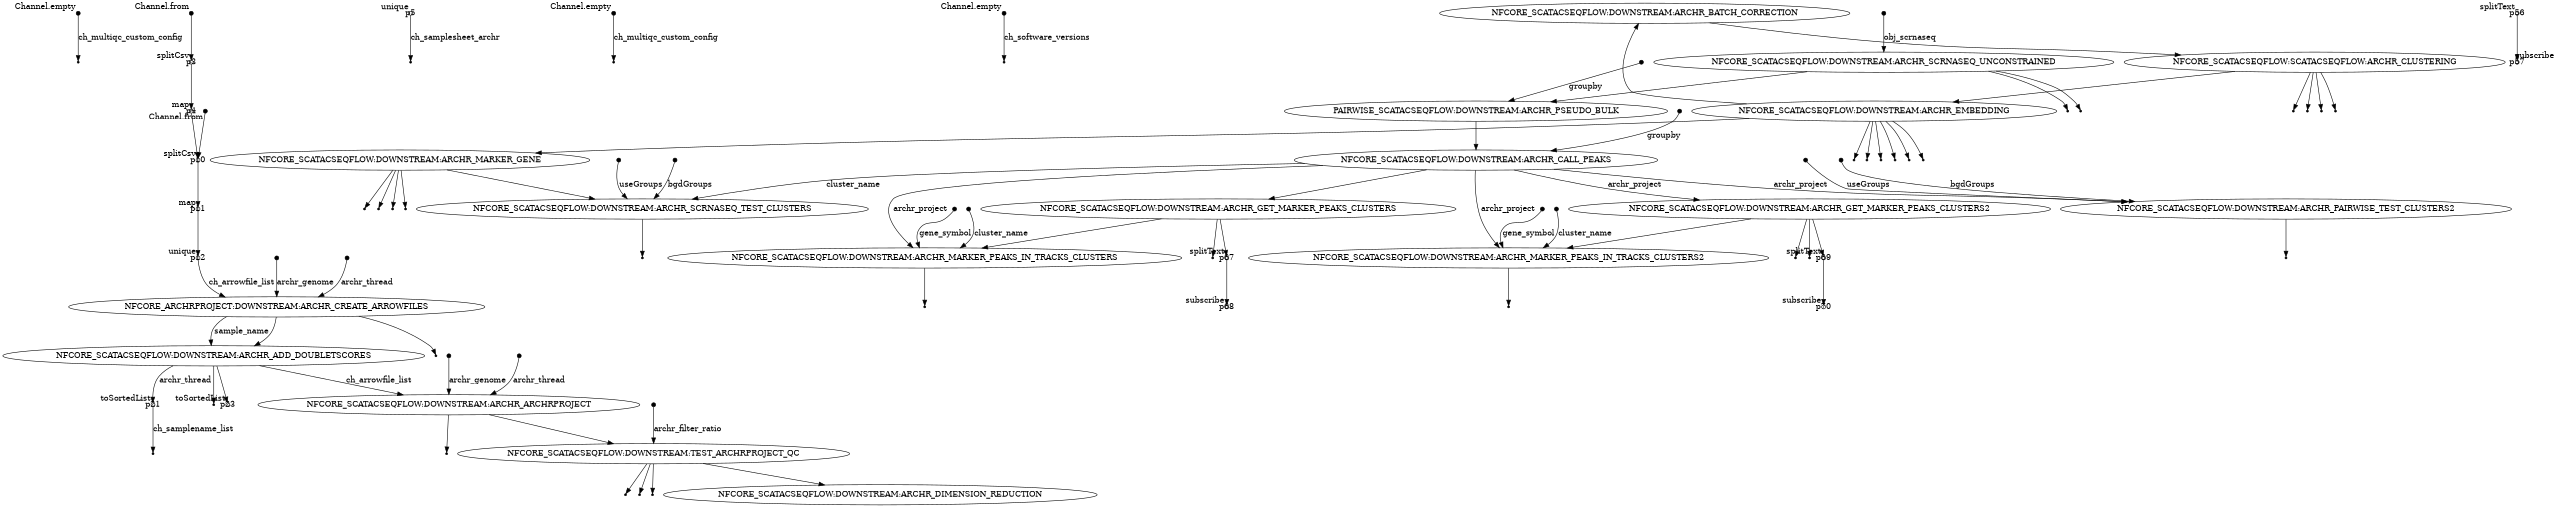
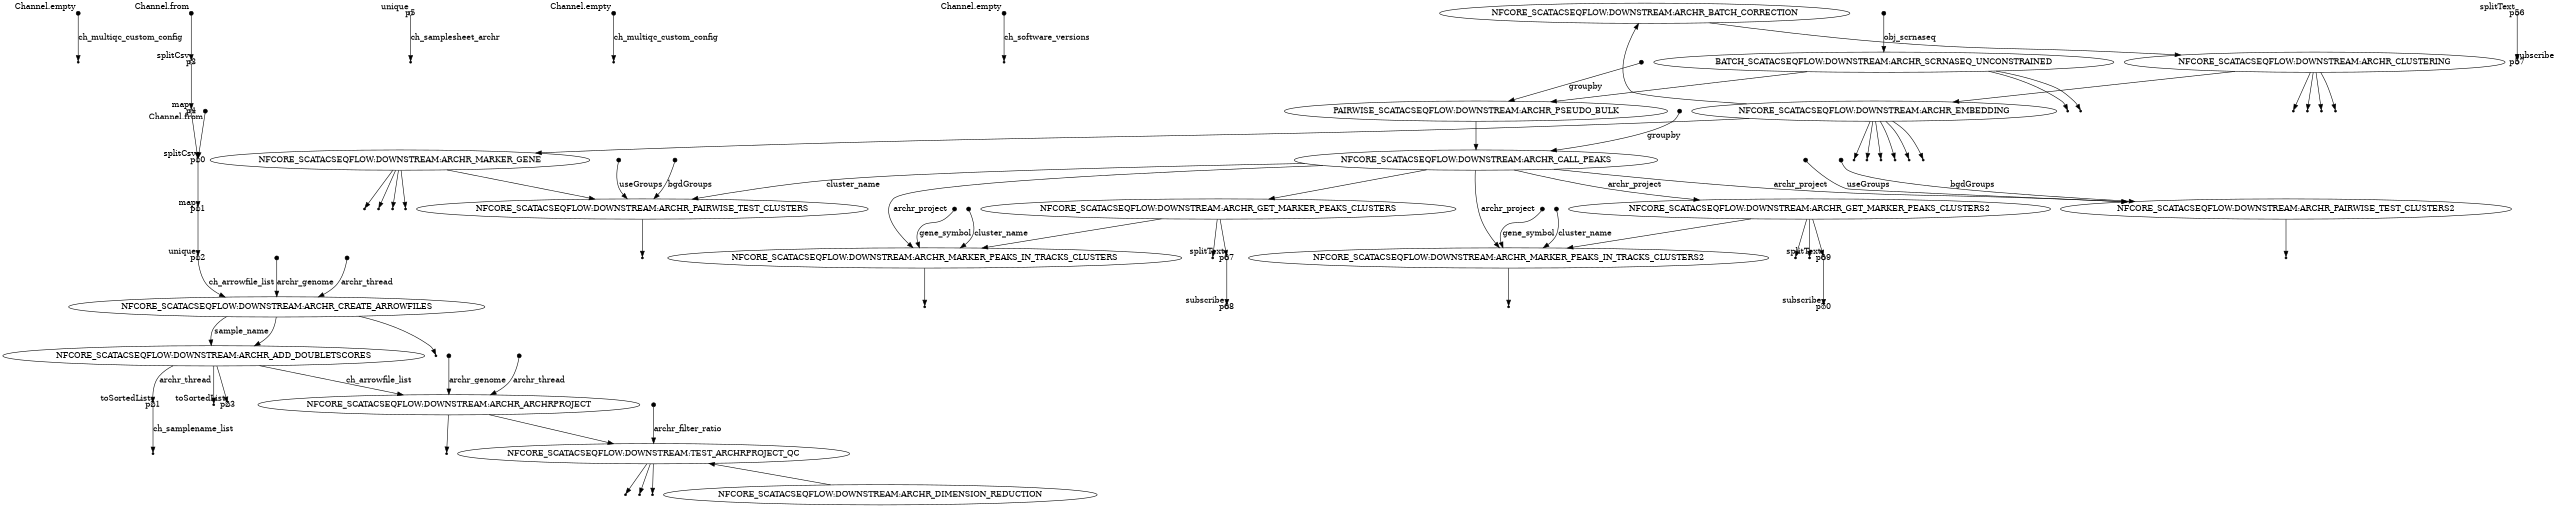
  digraph {
    node [shape=point]
    p0 [fixedsize=true width=0.1 xlabel="Channel.empty"]
    p1
    p2 [fixedsize=true width=0.1 xlabel="Channel.from"]
    p3 [fixedsize=true shape=circle width=0.1 xlabel=splitCsv]
    p4 [fixedsize=true shape=circle width=0.1 xlabel=map]
    p10 [fixedsize=true shape=circle width=0.1 xlabel=splitCsv]
    p5 [fixedsize=true shape=circle width=0.1 xlabel=unique]
    p6
    p7 [fixedsize=true width=0.1 xlabel="Channel.empty"]
    p8
    p9 [fixedsize=true width=0.1 xlabel="Channel.from"]
    p11 [fixedsize=true shape=circle width=0.1 xlabel=map]
    p12 [fixedsize=true shape=circle width=0.1 xlabel=unique]
-   n14 [label="NFCORE_ARCHRPROJECT:DOWNSTREAM:ARCHR_CREATE_ARROWFILES" shape=""]
+   n14 [label="NFCORE_SCATACSEQFLOW:DOWNSTREAM:ARCHR_CREATE_ARROWFILES" shape=""]
    n15 [label="NFCORE_SCATACSEQFLOW:DOWNSTREAM:ARCHR_ADD_DOUBLETSCORES" shape=""]
    p18
    p21 [fixedsize=true shape=circle width=0.1 xlabel=toSortedList]
    p20
    p23 [fixedsize=true shape=circle width=0.1 xlabel=toSortedList]
    n20 [label="NFCORE_SCATACSEQFLOW:DOWNSTREAM:ARCHR_ARCHRPROJECT" shape=""]
    p13 [fixedsize=true width=0.1 xlabel="Channel.empty"]
    p14
    p15 [fixedsize=true width=0.1]
    p16 [fixedsize=true width=0.1]
    p22
    p27
    n27 [label="NFCORE_SCATACSEQFLOW:DOWNSTREAM:TEST_ARCHRPROJECT_QC" shape=""]
    p32
    p31
    p30
    n31 [label="NFCORE_SCATACSEQFLOW:DOWNSTREAM:ARCHR_DIMENSION_REDUCTION" shape=""]
    p24 [fixedsize=true width=0.1]
    p25 [fixedsize=true width=0.1]
    p28 [fixedsize=true width=0.1]
    n35 [label="NFCORE_SCATACSEQFLOW:DOWNSTREAM:ARCHR_BATCH_CORRECTION" shape=""]
-   n36 [label="NFCORE_SCATACSEQFLOW:SCATACSEQFLOW:ARCHR_CLUSTERING" shape=""]
+   n36 [label="NFCORE_SCATACSEQFLOW:DOWNSTREAM:ARCHR_CLUSTERING" shape=""]
    n37 [label="NFCORE_SCATACSEQFLOW:DOWNSTREAM:ARCHR_EMBEDDING" shape=""]
    p39
    p38
    p37
    p36
    n42 [label="NFCORE_SCATACSEQFLOW:DOWNSTREAM:ARCHR_MARKER_GENE" shape=""]
    p46
    p45
    p44
    p43
    p42
    p41
    p51
    p50
    p49
    p48
-   n53 [label="NFCORE_SCATACSEQFLOW:DOWNSTREAM:ARCHR_SCRNASEQ_TEST_CLUSTERS" shape=""]
-   n54 [label="NFCORE_SCATACSEQFLOW:DOWNSTREAM:ARCHR_SCRNASEQ_UNCONSTRAINED" shape=""]
+   n53 [label="NFCORE_SCATACSEQFLOW:DOWNSTREAM:ARCHR_PAIRWISE_TEST_CLUSTERS" shape=""]
+   n54 [label="BATCH_SCATACSEQFLOW:DOWNSTREAM:ARCHR_SCRNASEQ_UNCONSTRAINED" shape=""]
    n55 [label="PAIRWISE_SCATACSEQFLOW:DOWNSTREAM:ARCHR_PSEUDO_BULK" shape=""]
    p55
    p54
    n58 [label="NFCORE_SCATACSEQFLOW:DOWNSTREAM:ARCHR_CALL_PEAKS" shape=""]
    p56 [fixedsize=true shape=circle width=0.1 xlabel=splitText]
    p57 [fixedsize=true shape=circle width=0.1 xlabel=subscribe]
    p52 [fixedsize=true width=0.1]
    n62 [label="NFCORE_SCATACSEQFLOW:DOWNSTREAM:ARCHR_GET_MARKER_PEAKS_CLUSTERS" shape=""]
    n63 [label="NFCORE_SCATACSEQFLOW:DOWNSTREAM:ARCHR_MARKER_PEAKS_IN_TRACKS_CLUSTERS" shape=""]
    n64 [label="NFCORE_SCATACSEQFLOW:DOWNSTREAM:ARCHR_GET_MARKER_PEAKS_CLUSTERS2" shape=""]
    n65 [label="NFCORE_SCATACSEQFLOW:DOWNSTREAM:ARCHR_MARKER_PEAKS_IN_TRACKS_CLUSTERS2" shape=""]
    n66 [label="NFCORE_SCATACSEQFLOW:DOWNSTREAM:ARCHR_PAIRWISE_TEST_CLUSTERS2" shape=""]
    p58 [fixedsize=true width=0.1]
    p63
    p67 [fixedsize=true shape=circle width=0.1 xlabel=splitText]
    p74
    p66
    p65
    p69 [fixedsize=true shape=circle width=0.1 xlabel=splitText]
    p78
    p82
    p86
    p60 [fixedsize=true width=0.1]
    p68 [fixedsize=true shape=circle width=0.1 xlabel=subscribe]
    p70 [fixedsize=true shape=circle width=0.1 xlabel=subscribe]
    p71 [fixedsize=true width=0.1]
    p72 [fixedsize=true width=0.1]
    p75 [fixedsize=true width=0.1]
    p76 [fixedsize=true width=0.1]
    p79 [fixedsize=true width=0.1]
    p80 [fixedsize=true width=0.1]
    p83 [fixedsize=true width=0.1]
    p84 [fixedsize=true width=0.1]
    p0 -> p1 [label=ch_multiqc_custom_config]
    p2 -> p3
    p3 -> p4
    p4 -> p10
    p10 -> p11
    p5 -> p6 [label=ch_samplesheet_archr]
    p7 -> p8 [label=ch_multiqc_custom_config]
    p9 -> p10
    p11 -> p12
    p12 -> n14 [label=ch_arrowfile_list]
    n14 -> n15 [label=sample_name]
    n14 -> n15
    n14 -> p18
    n15 -> p21 [label=archr_thread]
    n15 -> p20
    n15 -> p23
    n15 -> n20 [label=ch_arrowfile_list]
    p21 -> p22 [label=ch_samplename_list]
    n20 -> p27
    n20 -> n27
    p13 -> p14 [label=ch_software_versions]
    p15 -> n14 [label=archr_genome]
    p16 -> n14 [label=archr_thread]
    n27 -> p32
    n27 -> p31
    n27 -> p30
-   n27 -> n31
+   n31 -> n27
    p24 -> n20 [label=archr_genome]
    p25 -> n20 [label=archr_thread]
    p28 -> n27 [label=archr_filter_ratio]
    n35 -> n36
    n36 -> n37
    n36 -> p39
    n36 -> p38
    n36 -> p37
    n36 -> p36
    n37 -> n35
    n37 -> n42
    n37 -> p46
    n37 -> p45
    n37 -> p44
    n37 -> p43
    n37 -> p42
    n37 -> p41
    n42 -> p51
    n42 -> p50
    n42 -> p49
    n42 -> p48
    n42 -> n53
    n53 -> p82
    n54 -> n55
    n54 -> p55
    n54 -> p54
    n55 -> n58
    n58 -> n53 [label=cluster_name]
    n58 -> n62
    n58 -> n63 [label=archr_project]
    n58 -> n64 [label=archr_project]
    n58 -> n65 [label=archr_project]
    n58 -> n66 [label=archr_project]
    p56 -> p57
    p52 -> n54 [label=obj_scrnaseq]
    n62 -> n63
    n62 -> p63
    n62 -> p67
    n63 -> p74
    n64 -> n65
    n64 -> p66
    n64 -> p65
    n64 -> p69
    n65 -> p78
    n66 -> p86
    p58 -> n55 [label=groupby]
    p67 -> p68
    p69 -> p70
    p60 -> n58 [label=groupby]
    p71 -> n63 [label=gene_symbol]
    p72 -> n63 [label=cluster_name]
    p75 -> n65 [label=gene_symbol]
    p76 -> n65 [label=cluster_name]
    p79 -> n53 [label=useGroups]
    p80 -> n53 [label=bgdGroups]
    p83 -> n66 [label=useGroups]
    p84 -> n66 [label=bgdGroups]
  }
